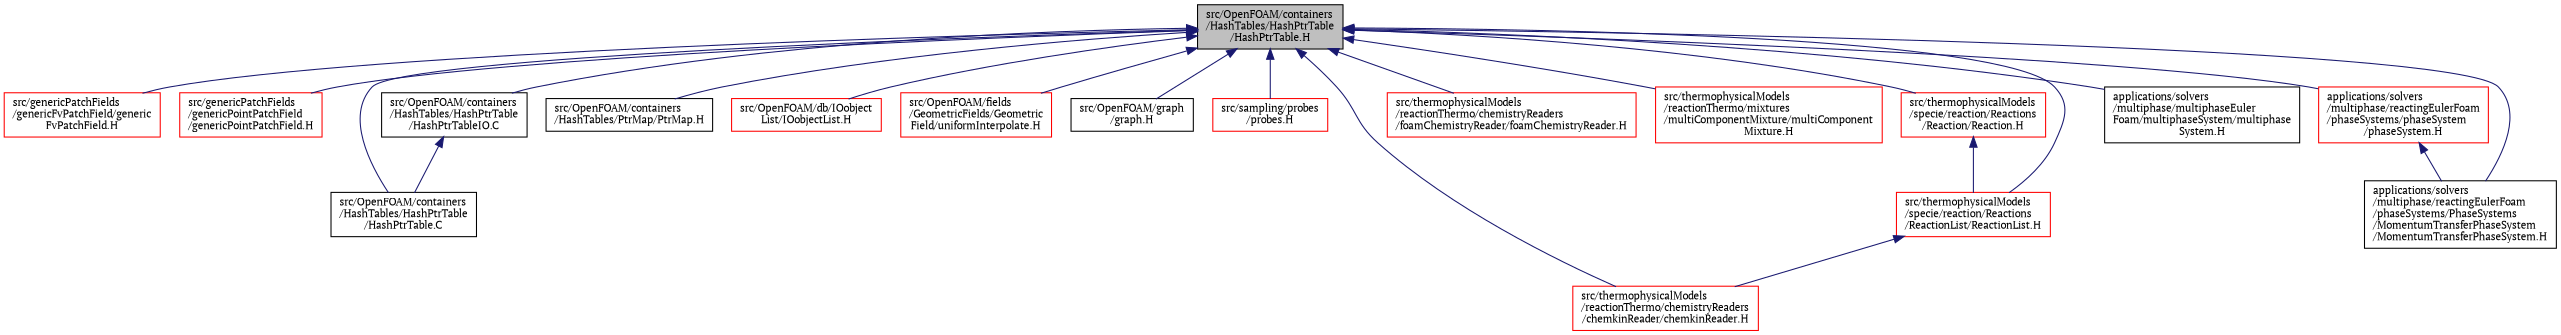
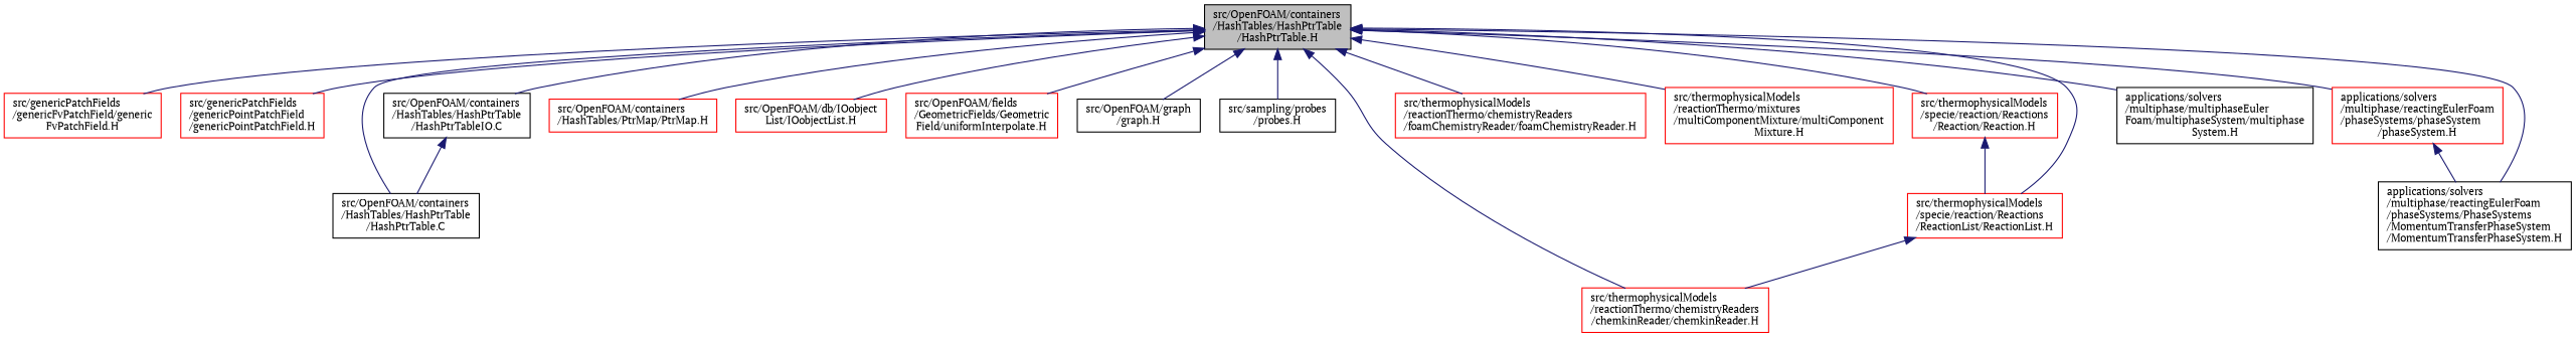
  digraph {
    fontname="PT Serif"
    node [color=red fontname="PT Serif" fontsize=10 shape=record]
    edge [color=midnightblue dir=back fontname="PT Serif" fontsize=10 labelfontname=Helvetica labelfontsize=10 style=solid]
    n1 [color=black fillcolor=grey75 fontcolor=black height=0.2 label="src/OpenFOAM/containers\l/HashTables/HashPtrTable\l/HashPtrTable.H" style=filled width=0.4]
    n2 [height=0.2 label="src/genericPatchFields\l/genericFvPatchField/generic\lFvPatchField.H" width=0.4]
    n3 [height=0.2 label="src/genericPatchFields\l/genericPointPatchField\l/genericPointPatchField.H" width=0.4]
    n4 [color=black height=0.2 label="src/OpenFOAM/containers\l/HashTables/HashPtrTable\l/HashPtrTable.C" width=0.4]
    n5 [color=black height=0.2 label="src/OpenFOAM/containers\l/HashTables/HashPtrTable\l/HashPtrTableIO.C" width=0.4]
-   n6 [color=black height=0.2 label="src/OpenFOAM/containers\l/HashTables/PtrMap/PtrMap.H" width=0.4]
+   n6 [height=0.2 label="src/OpenFOAM/containers\l/HashTables/PtrMap/PtrMap.H" width=0.4]
    n7 [height=0.2 label="src/OpenFOAM/db/IOobject\lList/IOobjectList.H" width=0.4]
    n8 [height=0.2 label="src/OpenFOAM/fields\l/GeometricFields/Geometric\lField/uniformInterpolate.H" width=0.4]
    n9 [color=black height=0.2 label="src/OpenFOAM/graph\l/graph.H" width=0.4]
-   n10 [height=0.2 label="src/sampling/probes\l/probes.H" width=0.4]
+   n10 [color=black height=0.2 label="src/sampling/probes\l/probes.H" width=0.4]
    n11 [height=0.2 label="src/thermophysicalModels\l/reactionThermo/chemistryReaders\l/chemkinReader/chemkinReader.H" width=0.4]
    n12 [height=0.2 label="src/thermophysicalModels\l/reactionThermo/chemistryReaders\l/foamChemistryReader/foamChemistryReader.H" width=0.4]
    n13 [height=0.2 label="src/thermophysicalModels\l/reactionThermo/mixtures\l/multiComponentMixture/multiComponent\lMixture.H" width=0.4]
    n14 [height=0.2 label="src/thermophysicalModels\l/specie/reaction/Reactions\l/Reaction/Reaction.H" width=0.4]
    n15 [height=0.2 label="src/thermophysicalModels\l/specie/reaction/Reactions\l/ReactionList/ReactionList.H" width=0.4]
    n16 [color=black height=0.2 label="applications/solvers\l/multiphase/multiphaseEuler\lFoam/multiphaseSystem/multiphase\lSystem.H" width=0.4]
    n17 [height=0.2 label="applications/solvers\l/multiphase/reactingEulerFoam\l/phaseSystems/phaseSystem\l/phaseSystem.H" width=0.4]
    n18 [color=black height=0.2 label="applications/solvers\l/multiphase/reactingEulerFoam\l/phaseSystems/PhaseSystems\l/MomentumTransferPhaseSystem\l/MomentumTransferPhaseSystem.H" width=0.4]
    n1 -> n2
    n1 -> n3
    n1 -> n4
    n1 -> n5
    n1 -> n6
    n1 -> n7
    n1 -> n8
    n1 -> n9
    n1 -> n10
    n1 -> n11
    n1 -> n12
    n1 -> n13
    n1 -> n14
    n1 -> n15
    n1 -> n16
    n1 -> n17
    n1 -> n18
    n5 -> n4
    n14 -> n15
    n15 -> n11
    n17 -> n18
  }
